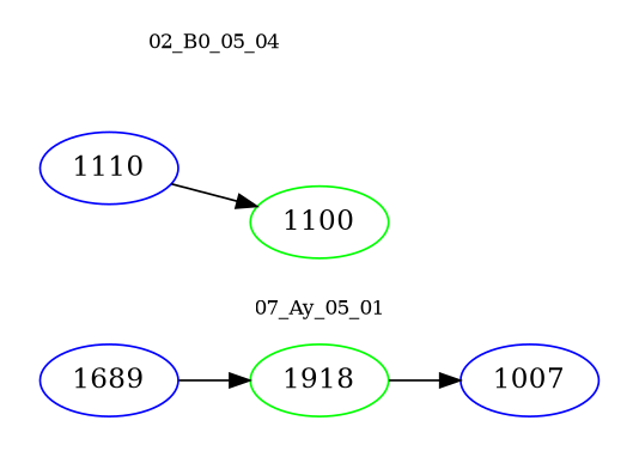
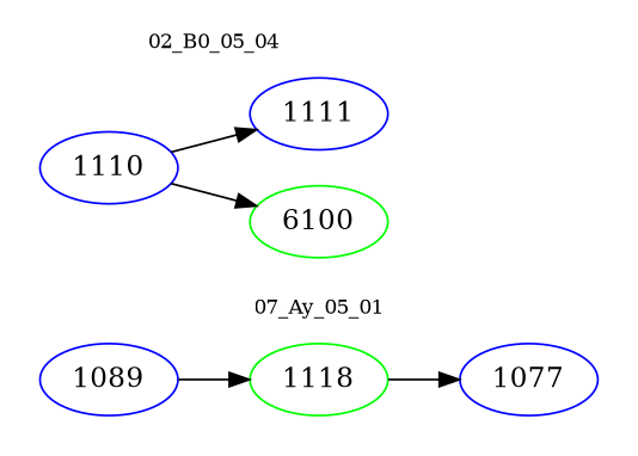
  digraph {
    rankdir=LR
    node [color=blue]
    edge [color=black]
-   n1 [label=1689]
-   n2 [label=1007]
-   n3 [color=green label=1918]
+   n1 [label=1089]
+   n2 [label=1077]
+   n3 [color=green label=1118]
    n4 [label=1110]
-   n5 [color=green label=1100]
+   n5 [color=green label=6100]
+   n6 [label=1111]
    subgraph cluster_1 {
      color=white
      fontsize=10
      label="07_Ay_05_01"
      n1
      n2
      n3
    }
    subgraph cluster_2 {
      color=white
      fontsize=10
      label="02_B0_05_04"
      n4
      n5
+     n6
    }
    n1 -> n3
    n3 -> n2
    n4 -> n5
+   n4 -> n6
  }
